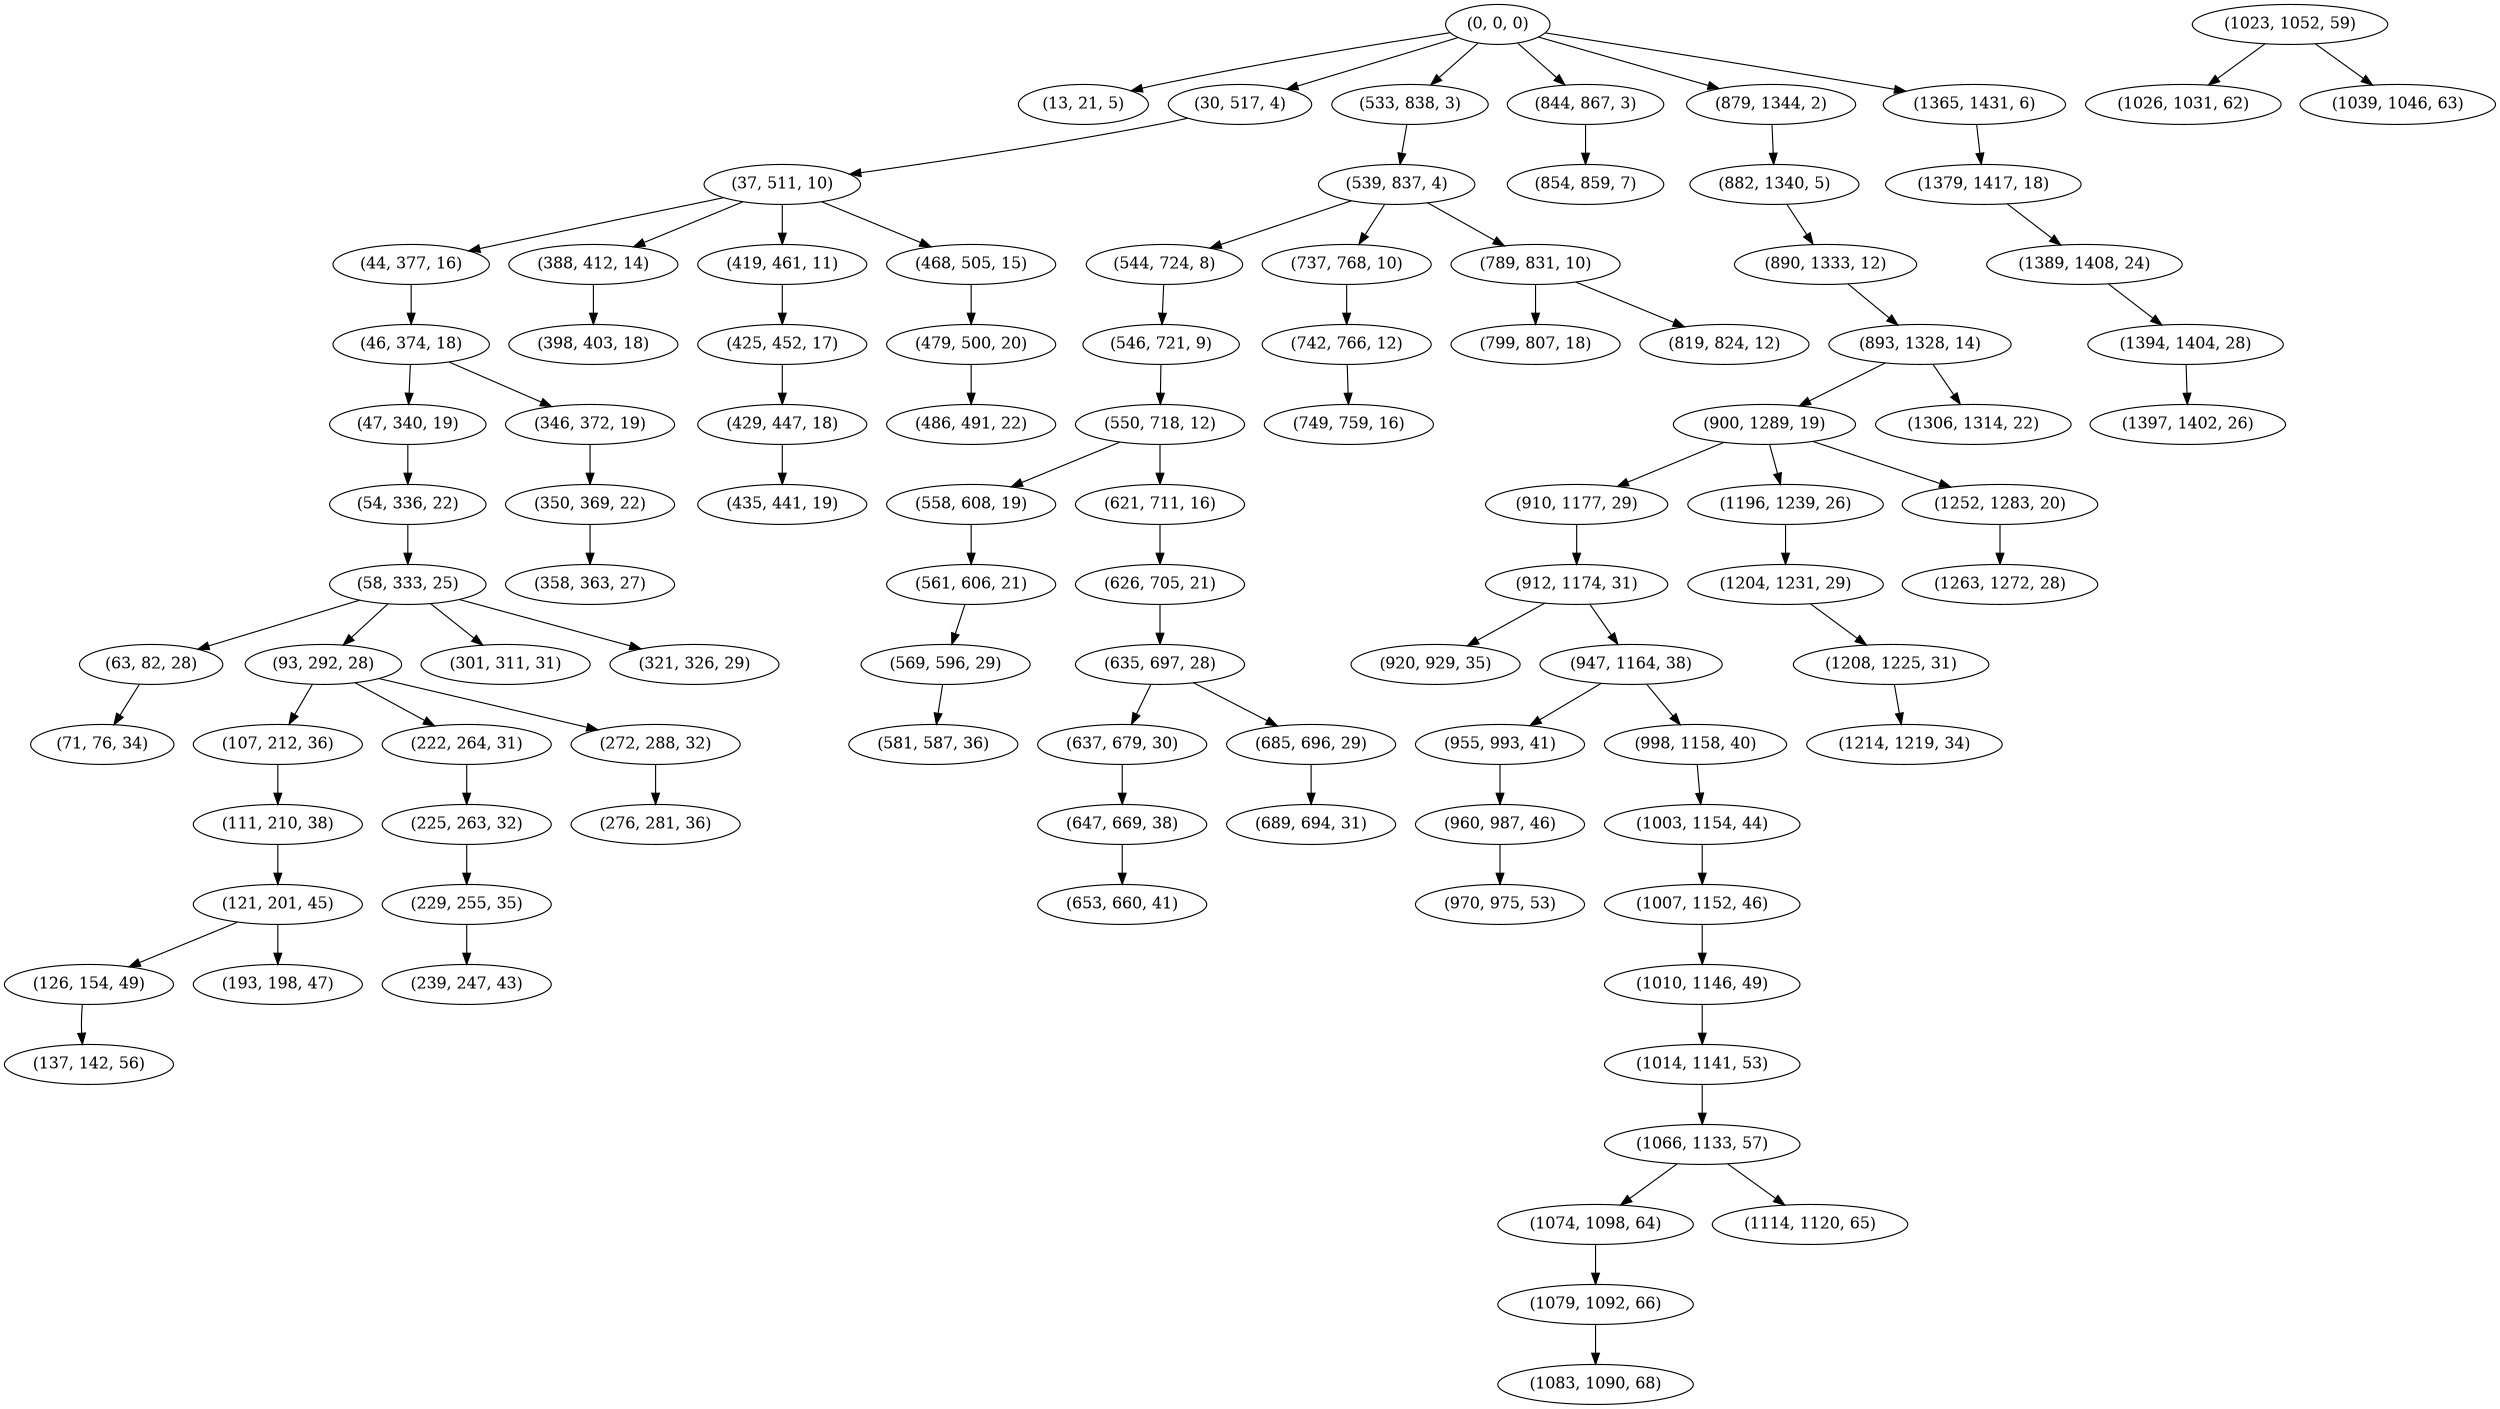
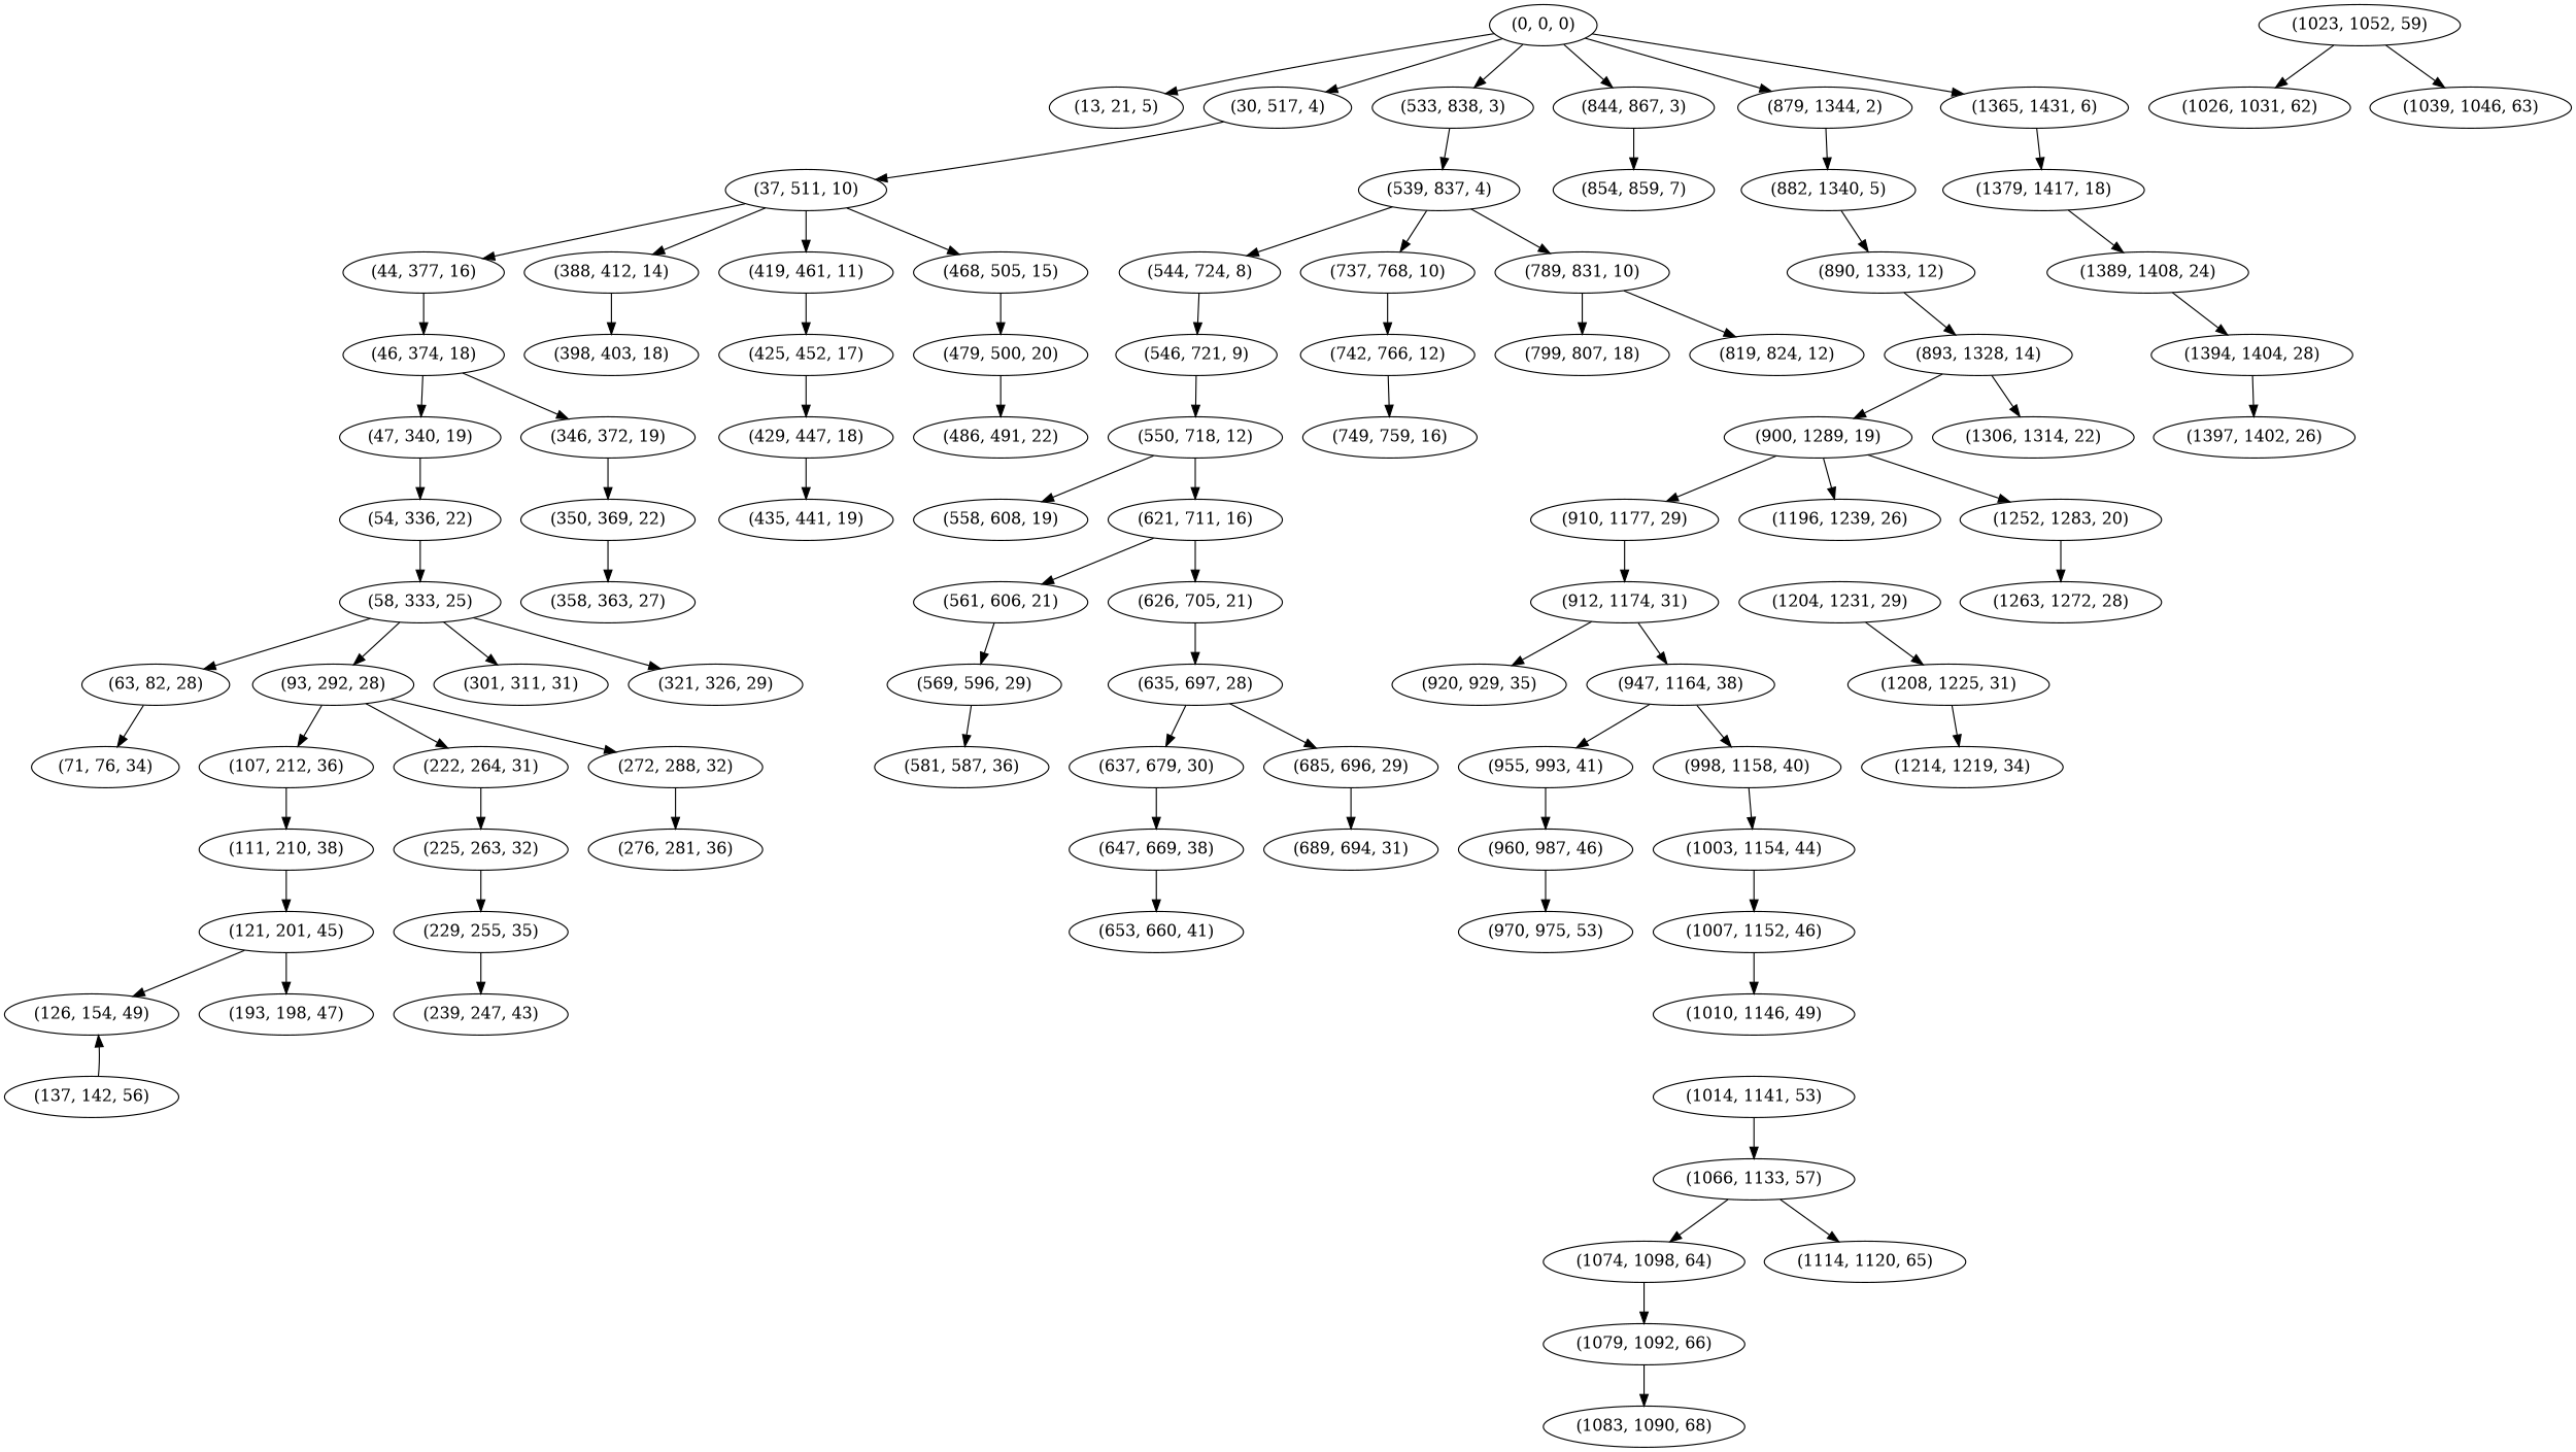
  digraph {
    "(0, 0, 0)"
    "(13, 21, 5)"
    "(30, 517, 4)"
    "(533, 838, 3)"
    "(844, 867, 3)"
    "(879, 1344, 2)"
    "(1365, 1431, 6)"
    "(37, 511, 10)"
    "(539, 837, 4)"
    "(854, 859, 7)"
    "(882, 1340, 5)"
    "(1379, 1417, 18)"
    "(44, 377, 16)"
    "(388, 412, 14)"
    "(419, 461, 11)"
    "(468, 505, 15)"
    "(46, 374, 18)"
    "(398, 403, 18)"
    "(425, 452, 17)"
    "(479, 500, 20)"
    "(47, 340, 19)"
    "(346, 372, 19)"
    "(54, 336, 22)"
    "(350, 369, 22)"
    "(58, 333, 25)"
    "(63, 82, 28)"
    "(93, 292, 28)"
    "(301, 311, 31)"
    "(321, 326, 29)"
    "(71, 76, 34)"
    "(107, 212, 36)"
    "(222, 264, 31)"
    "(272, 288, 32)"
    "(111, 210, 38)"
    "(225, 263, 32)"
    "(276, 281, 36)"
    "(121, 201, 45)"
    "(126, 154, 49)"
    "(193, 198, 47)"
    "(137, 142, 56)"
    "(229, 255, 35)"
    "(239, 247, 43)"
    "(358, 363, 27)"
    "(429, 447, 18)"
    "(435, 441, 19)"
    "(486, 491, 22)"
    "(544, 724, 8)"
    "(737, 768, 10)"
    "(789, 831, 10)"
    "(546, 721, 9)"
    "(742, 766, 12)"
    "(799, 807, 18)"
    "(819, 824, 12)"
    "(550, 718, 12)"
    "(558, 608, 19)"
    "(621, 711, 16)"
    "(561, 606, 21)"
    "(626, 705, 21)"
    "(569, 596, 29)"
    "(581, 587, 36)"
    "(635, 697, 28)"
    "(637, 679, 30)"
    "(685, 696, 29)"
    "(647, 669, 38)"
    "(689, 694, 31)"
    "(653, 660, 41)"
    "(749, 759, 16)"
    "(890, 1333, 12)"
    "(893, 1328, 14)"
    "(900, 1289, 19)"
    "(1306, 1314, 22)"
    "(910, 1177, 29)"
    "(1196, 1239, 26)"
    "(1252, 1283, 20)"
    "(912, 1174, 31)"
    "(1204, 1231, 29)"
    "(1263, 1272, 28)"
    "(920, 929, 35)"
    "(947, 1164, 38)"
    "(955, 993, 41)"
    "(998, 1158, 40)"
    "(960, 987, 46)"
    "(1003, 1154, 44)"
    "(970, 975, 53)"
    "(1007, 1152, 46)"
    "(1010, 1146, 49)"
    "(1014, 1141, 53)"
    "(1066, 1133, 57)"
    "(1023, 1052, 59)"
    "(1026, 1031, 62)"
    "(1039, 1046, 63)"
    "(1074, 1098, 64)"
    "(1114, 1120, 65)"
    "(1079, 1092, 66)"
    "(1083, 1090, 68)"
    "(1208, 1225, 31)"
    "(1214, 1219, 34)"
    "(1389, 1408, 24)"
    "(1394, 1404, 28)"
    n100 [label="(1397, 1402, 26)"]
    "(0, 0, 0)" -> "(13, 21, 5)"
    "(0, 0, 0)" -> "(30, 517, 4)"
    "(0, 0, 0)" -> "(533, 838, 3)"
    "(0, 0, 0)" -> "(844, 867, 3)"
    "(0, 0, 0)" -> "(879, 1344, 2)"
    "(0, 0, 0)" -> "(1365, 1431, 6)"
    "(30, 517, 4)" -> "(37, 511, 10)"
    "(533, 838, 3)" -> "(539, 837, 4)"
    "(844, 867, 3)" -> "(854, 859, 7)"
    "(879, 1344, 2)" -> "(882, 1340, 5)"
    "(1365, 1431, 6)" -> "(1379, 1417, 18)"
    "(37, 511, 10)" -> "(44, 377, 16)"
    "(37, 511, 10)" -> "(388, 412, 14)"
    "(37, 511, 10)" -> "(419, 461, 11)"
    "(37, 511, 10)" -> "(468, 505, 15)"
    "(539, 837, 4)" -> "(544, 724, 8)"
    "(539, 837, 4)" -> "(737, 768, 10)"
    "(539, 837, 4)" -> "(789, 831, 10)"
    "(882, 1340, 5)" -> "(890, 1333, 12)"
    "(1379, 1417, 18)" -> "(1389, 1408, 24)"
    "(44, 377, 16)" -> "(46, 374, 18)"
    "(388, 412, 14)" -> "(398, 403, 18)"
    "(419, 461, 11)" -> "(425, 452, 17)"
    "(468, 505, 15)" -> "(479, 500, 20)"
    "(46, 374, 18)" -> "(47, 340, 19)"
    "(46, 374, 18)" -> "(346, 372, 19)"
    "(425, 452, 17)" -> "(429, 447, 18)"
    "(479, 500, 20)" -> "(486, 491, 22)"
    "(47, 340, 19)" -> "(54, 336, 22)"
    "(346, 372, 19)" -> "(350, 369, 22)"
    "(54, 336, 22)" -> "(58, 333, 25)"
    "(350, 369, 22)" -> "(358, 363, 27)"
    "(58, 333, 25)" -> "(63, 82, 28)"
    "(58, 333, 25)" -> "(93, 292, 28)"
    "(58, 333, 25)" -> "(301, 311, 31)"
    "(58, 333, 25)" -> "(321, 326, 29)"
    "(63, 82, 28)" -> "(71, 76, 34)"
    "(93, 292, 28)" -> "(107, 212, 36)"
    "(93, 292, 28)" -> "(222, 264, 31)"
    "(93, 292, 28)" -> "(272, 288, 32)"
    "(107, 212, 36)" -> "(111, 210, 38)"
    "(222, 264, 31)" -> "(225, 263, 32)"
    "(272, 288, 32)" -> "(276, 281, 36)"
    "(111, 210, 38)" -> "(121, 201, 45)"
    "(225, 263, 32)" -> "(229, 255, 35)"
    "(121, 201, 45)" -> "(126, 154, 49)"
    "(121, 201, 45)" -> "(193, 198, 47)"
-   "(126, 154, 49)" -> "(137, 142, 56)"
+   "(137, 142, 56)" -> "(126, 154, 49)"
    "(229, 255, 35)" -> "(239, 247, 43)"
    "(429, 447, 18)" -> "(435, 441, 19)"
    "(544, 724, 8)" -> "(546, 721, 9)"
    "(737, 768, 10)" -> "(742, 766, 12)"
    "(789, 831, 10)" -> "(799, 807, 18)"
    "(789, 831, 10)" -> "(819, 824, 12)"
    "(546, 721, 9)" -> "(550, 718, 12)"
    "(742, 766, 12)" -> "(749, 759, 16)"
    "(550, 718, 12)" -> "(558, 608, 19)"
    "(550, 718, 12)" -> "(621, 711, 16)"
-   "(558, 608, 19)" -> "(561, 606, 21)"
+   "(621, 711, 16)" -> "(561, 606, 21)"
    "(621, 711, 16)" -> "(626, 705, 21)"
    "(561, 606, 21)" -> "(569, 596, 29)"
    "(626, 705, 21)" -> "(635, 697, 28)"
    "(569, 596, 29)" -> "(581, 587, 36)"
    "(635, 697, 28)" -> "(637, 679, 30)"
    "(635, 697, 28)" -> "(685, 696, 29)"
    "(637, 679, 30)" -> "(647, 669, 38)"
    "(685, 696, 29)" -> "(689, 694, 31)"
    "(647, 669, 38)" -> "(653, 660, 41)"
    "(890, 1333, 12)" -> "(893, 1328, 14)"
    "(893, 1328, 14)" -> "(900, 1289, 19)"
    "(893, 1328, 14)" -> "(1306, 1314, 22)"
    "(900, 1289, 19)" -> "(910, 1177, 29)"
    "(900, 1289, 19)" -> "(1196, 1239, 26)"
    "(900, 1289, 19)" -> "(1252, 1283, 20)"
    "(910, 1177, 29)" -> "(912, 1174, 31)"
-   "(1196, 1239, 26)" -> "(1204, 1231, 29)"
    "(1252, 1283, 20)" -> "(1263, 1272, 28)"
    "(912, 1174, 31)" -> "(920, 929, 35)"
    "(912, 1174, 31)" -> "(947, 1164, 38)"
    "(1204, 1231, 29)" -> "(1208, 1225, 31)"
    "(947, 1164, 38)" -> "(955, 993, 41)"
    "(947, 1164, 38)" -> "(998, 1158, 40)"
    "(955, 993, 41)" -> "(960, 987, 46)"
    "(998, 1158, 40)" -> "(1003, 1154, 44)"
    "(960, 987, 46)" -> "(970, 975, 53)"
    "(1003, 1154, 44)" -> "(1007, 1152, 46)"
    "(1007, 1152, 46)" -> "(1010, 1146, 49)"
-   "(1010, 1146, 49)" -> "(1014, 1141, 53)"
    "(1014, 1141, 53)" -> "(1066, 1133, 57)"
    "(1066, 1133, 57)" -> "(1074, 1098, 64)"
    "(1066, 1133, 57)" -> "(1114, 1120, 65)"
    "(1023, 1052, 59)" -> "(1026, 1031, 62)"
    "(1023, 1052, 59)" -> "(1039, 1046, 63)"
    "(1074, 1098, 64)" -> "(1079, 1092, 66)"
    "(1079, 1092, 66)" -> "(1083, 1090, 68)"
    "(1208, 1225, 31)" -> "(1214, 1219, 34)"
    "(1389, 1408, 24)" -> "(1394, 1404, 28)"
    "(1394, 1404, 28)" -> n100
  }
